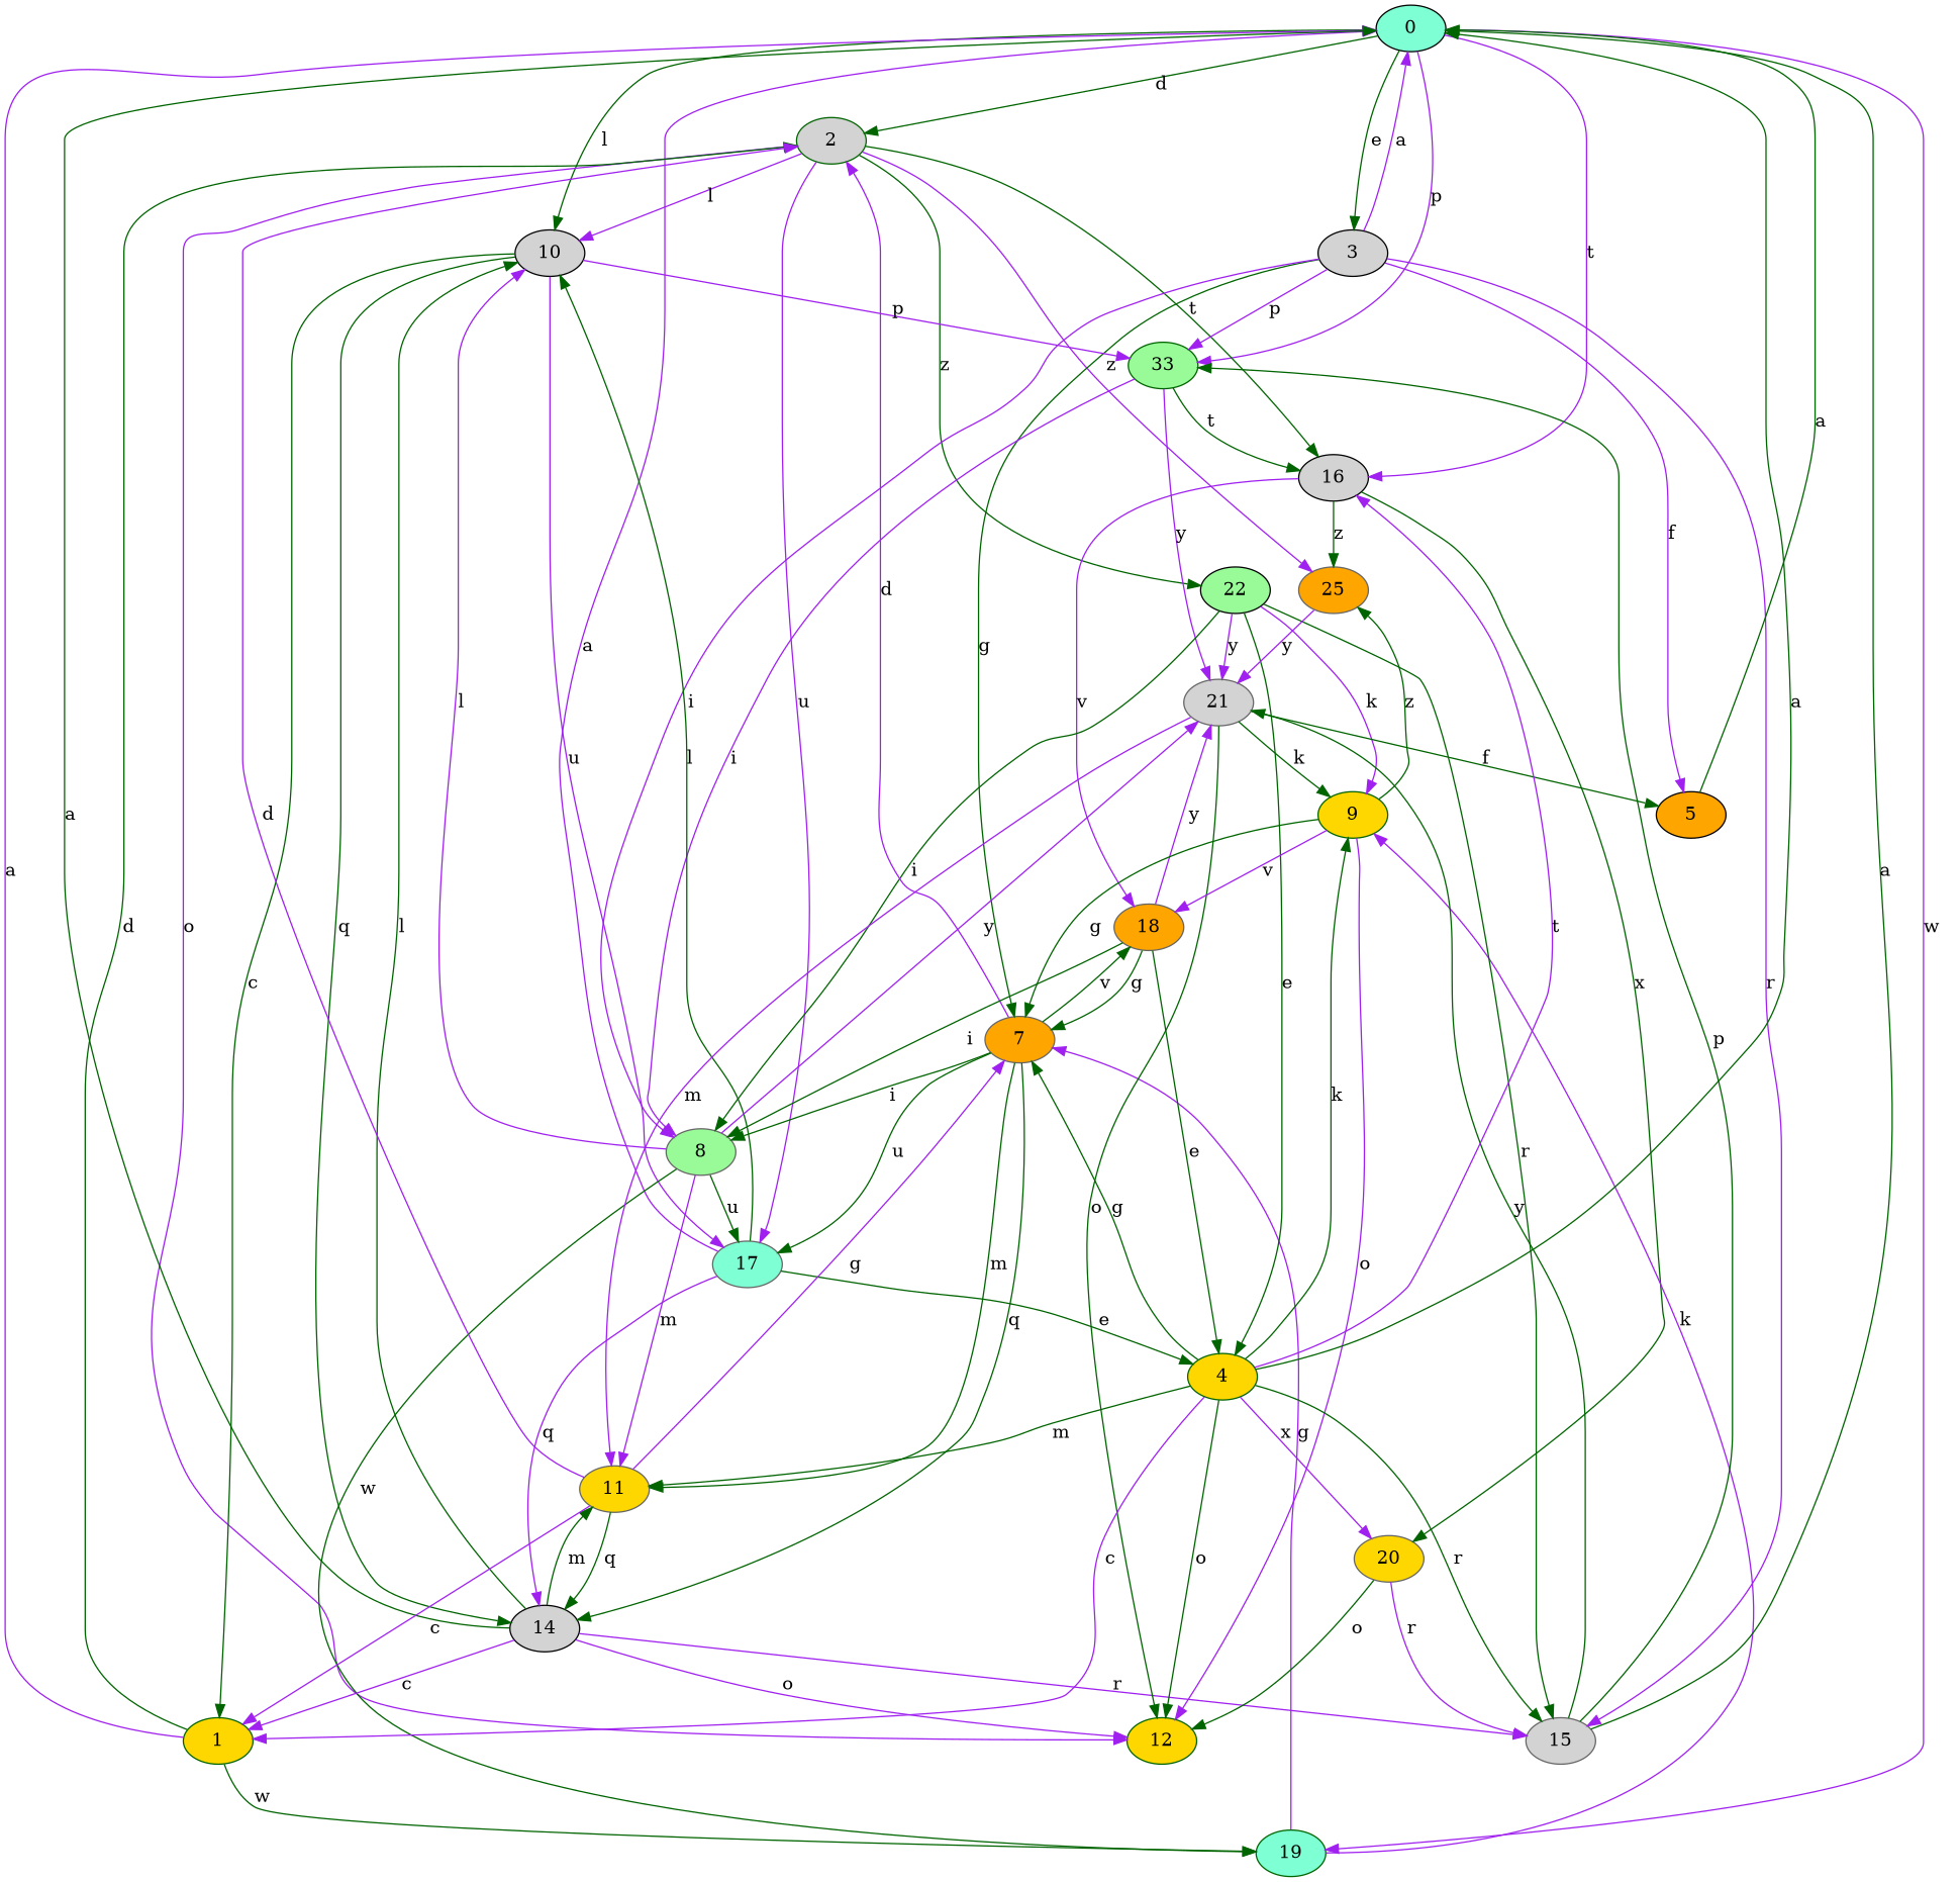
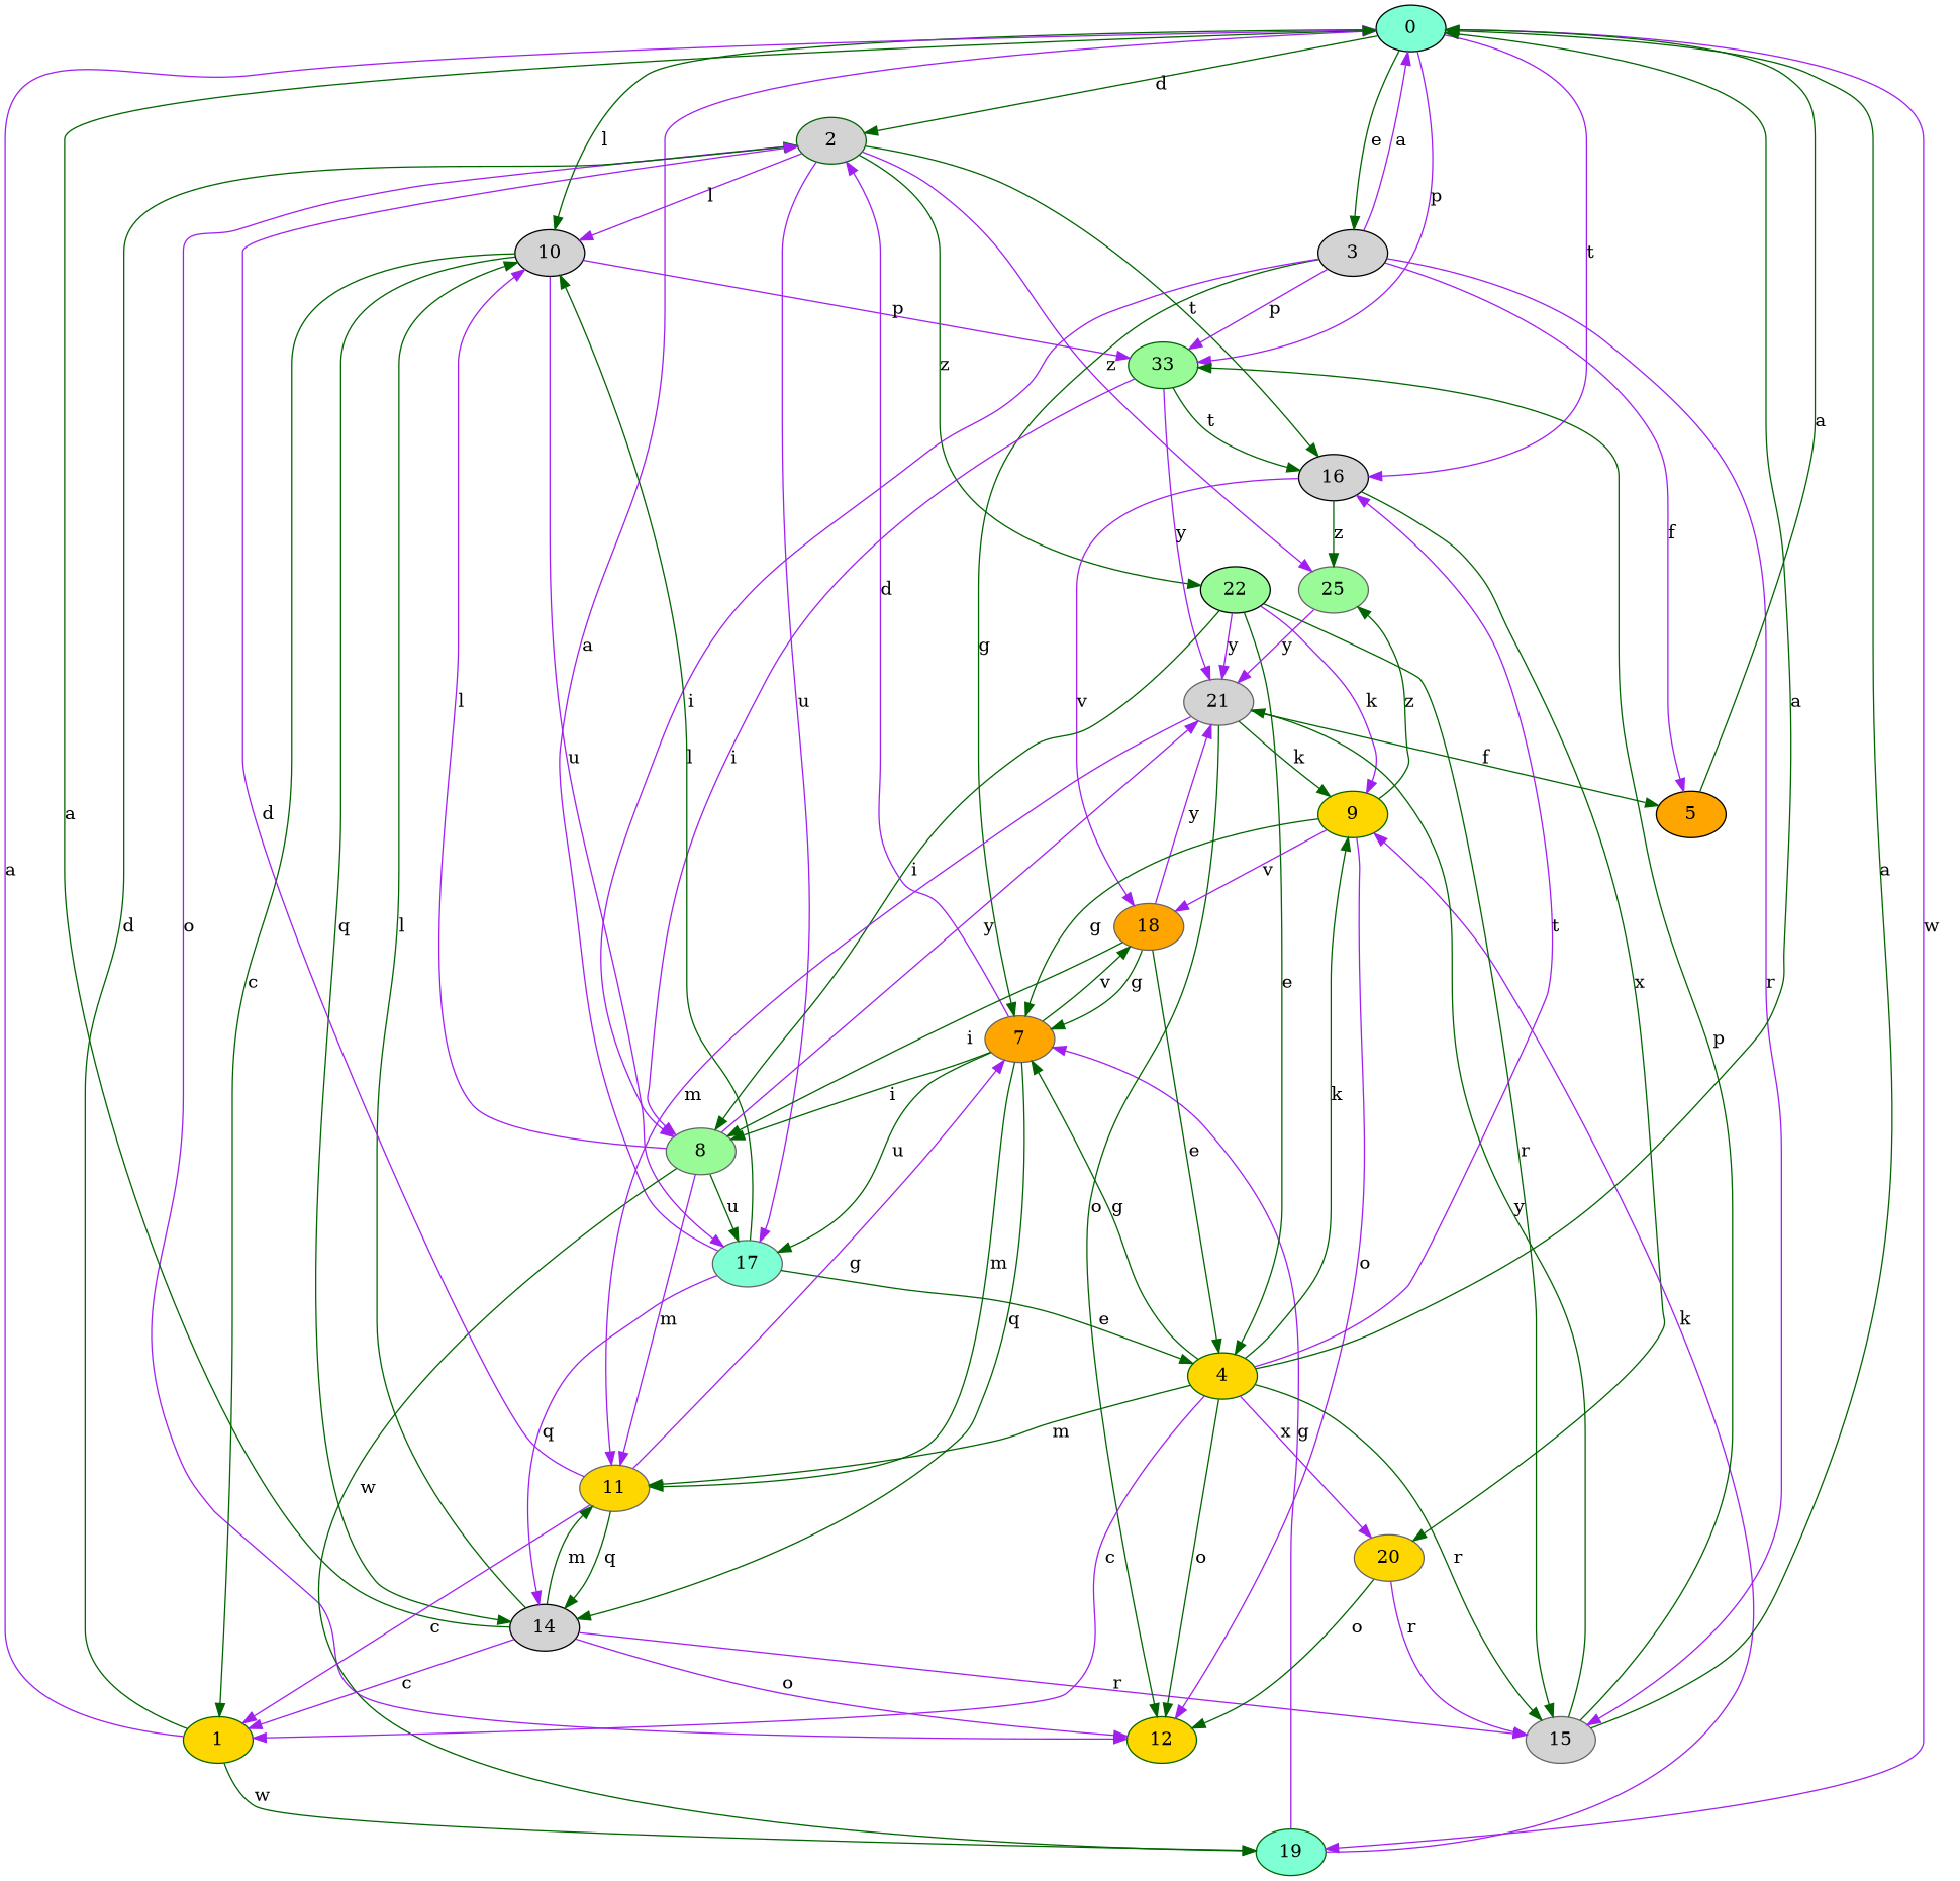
  strict digraph {
    node [color=gray40 fillcolor=lightgrey style=filled]
    edge [color=darkgreen]
    0 [color=black fillcolor=aquamarine]
    2 [color=darkgreen]
    3 [color=black]
    10 [color=black]
    n5 [color=darkgreen fillcolor=palegreen label=33]
    16 [color=black]
    19 [color=darkgreen fillcolor=aquamarine]
    12 [color=darkgreen fillcolor=gold]
    17 [fillcolor=aquamarine]
    22 [color=black fillcolor=palegreen]
-   25 [fillcolor=orange]
+   25 [fillcolor=palegreen]
    5 [color=black fillcolor=orange]
    7 [fillcolor=orange]
    8 [fillcolor=palegreen]
    15
    1 [color=darkgreen fillcolor=gold]
    14 [color=black]
    21
    20 [fillcolor=gold]
    18 [fillcolor=orange]
    9 [color=darkgreen fillcolor=gold]
    4 [color=darkgreen fillcolor=gold]
    11 [fillcolor=gold]
    0 -> 2 [label=d]
    0 -> 3 [label=e]
    0 -> 10 [label=l]
    0 -> n5 [color=purple label=p]
    0 -> 16 [color=purple label=t]
    0 -> 19 [color=purple label=w]
    2 -> 10 [color=purple label=l]
    2 -> 16 [label=t]
    2 -> 12 [color=purple label=o]
    2 -> 17 [color=purple label=u]
    2 -> 22 [label=z]
    2 -> 25 [color=purple label=z]
    3 -> 0 [color=purple label=a]
    3 -> n5 [color=purple label=p]
    3 -> 5 [color=purple label=f]
    3 -> 7 [label=g]
    3 -> 8 [color=purple label=i]
    3 -> 15 [color=purple label=r]
    10 -> n5 [color=purple label=p]
    10 -> 17 [color=purple label=u]
    10 -> 1 [label=c]
    10 -> 14 [label=q]
    n5 -> 16 [label=t]
    n5 -> 8 [color=purple label=i]
    n5 -> 21 [color=purple label=y]
    16 -> 25 [label=z]
    16 -> 20 [label=x]
    16 -> 18 [color=purple label=v]
    19 -> 7 [color=purple label=g]
    19 -> 9 [color=purple label=k]
    17 -> 0 [color=purple label=a]
    17 -> 10 [label=l]
    17 -> 14 [color=purple label=q]
    17 -> 4 [label=e]
    22 -> 8 [label=i]
    22 -> 15 [label=r]
    22 -> 21 [color=purple label=y]
    22 -> 9 [color=purple label=k]
    22 -> 4 [label=e]
    25 -> 21 [color=purple label=y]
    5 -> 0 [label=a]
    7 -> 2 [color=purple label=d]
    7 -> 17 [label=u]
    7 -> 8 [label=i]
    7 -> 14 [label=q]
    7 -> 18 [label=v]
    7 -> 11 [label=m]
    8 -> 10 [color=purple label=l]
    8 -> 19 [label=w]
    8 -> 17 [label=u]
    8 -> 21 [color=purple label=y]
    8 -> 11 [color=purple label=m]
    15 -> 0 [label=a]
    15 -> n5 [label=p]
    15 -> 21 [label=y]
    1 -> 0 [color=purple label=a]
    1 -> 2 [label=d]
    1 -> 19 [label=w]
    14 -> 0 [label=a]
    14 -> 10 [label=l]
    14 -> 12 [color=purple label=o]
    14 -> 15 [color=purple label=r]
    14 -> 1 [color=purple label=c]
    14 -> 11 [label=m]
    21 -> 12 [label=o]
    21 -> 5 [label=f]
    21 -> 9 [label=k]
    21 -> 11 [color=purple label=m]
    20 -> 12 [label=o]
    20 -> 15 [color=purple label=r]
    18 -> 7 [label=g]
    18 -> 8 [label=i]
    18 -> 21 [color=purple label=y]
    18 -> 4 [label=e]
    9 -> 12 [color=purple label=o]
    9 -> 25 [label=z]
    9 -> 7 [label=g]
    9 -> 18 [color=purple label=v]
    4 -> 0 [label=a]
    4 -> 16 [color=purple label=t]
    4 -> 12 [label=o]
    4 -> 7 [label=g]
    4 -> 15 [label=r]
    4 -> 1 [color=purple label=c]
    4 -> 20 [color=purple label=x]
    4 -> 9 [label=k]
    4 -> 11 [label=m]
    11 -> 2 [color=purple label=d]
    11 -> 7 [color=purple label=g]
    11 -> 1 [color=purple label=c]
    11 -> 14 [label=q]
  }
